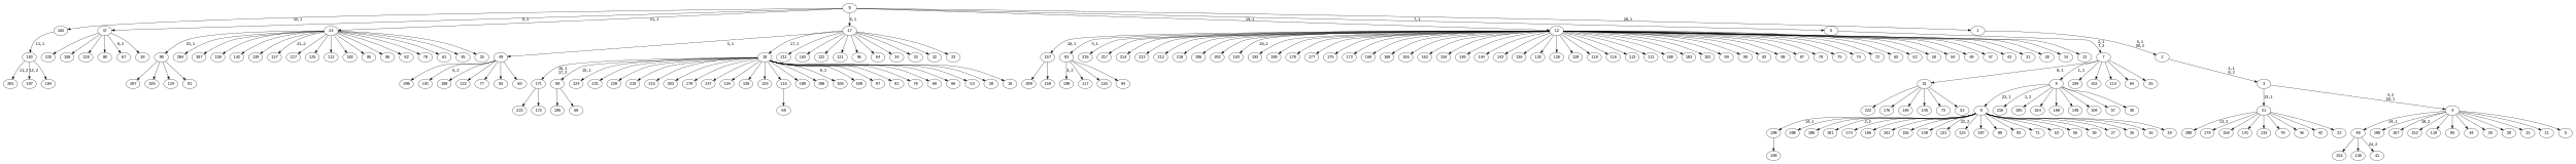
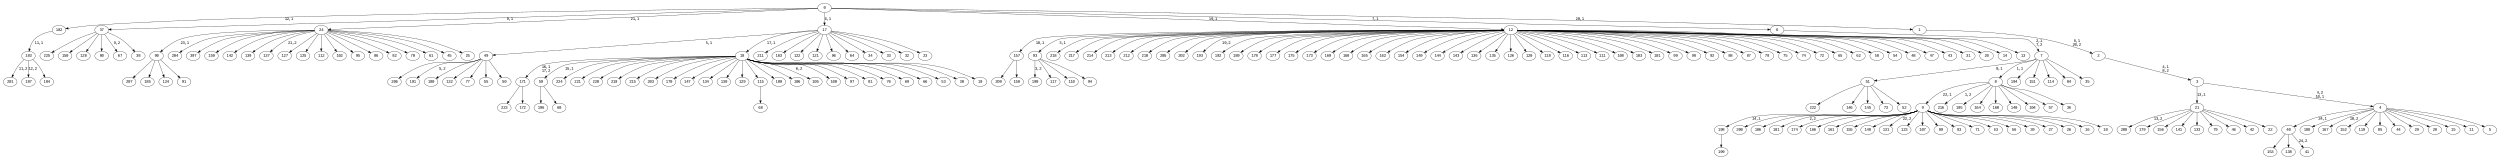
  digraph {
    fontname="Liberation Mono"
    node [fontname="Liberation Mono"]
    edge [fontname="Liberation Mono"]
    198
    199
    183
    201
    187
    184
    182
    171
    223
    172
    157
    209
    158
    93
    190
    117
    110
    94
    90
    207
    185
    124
    91
    59
    196
    60
    51
    222
-   176
    146
    145
    73
    52
    49
    206
    191
    180
    132
    77
    55
    50
    40
    153
    138
    41
    37
    225
    150
    128
    80
    67
    38
    24
    204
    n55 [label=397]
    159
    142
    139
    137
    127
    125
    112
    102
    95
    86
    82
    70
    61
    45
    25
    21
    208
    179
    156
    141
    133
    79
    46
    42
    22
    18
    224
    221
    220
    219
    215
    203
    170
    147
    134
    130
    129
    115
    109
    106
    105
    100
    97
    81
    76
    69
    66
    53
    30
    19
    68
    17
    211
    163
    122
    121
    96
    64
    34
    33
    32
    23
    12
    218
    217
    214
    213
    212
    210
    205
    202
    193
    192
    189
    178
    177
    175
    173
    169
    168
    165
    162
    154
    149
    144
    143
    136
    135
    126
    120
    118
    116
    113
    111
    108
    103
    101
    99
    98
    92
    88
    87
    78
    75
    74
    72
    65
    62
    58
    54
    48
    47
    43
    31
    20
    14
    13
    9
    200
    186
    181
    174
    166
    161
    155
    148
    131
    123
    107
    89
    83
    71
    63
    56
    39
    27
    26
    16
    10
    8
    216
    195
    164
    160
    140
    104
    57
    36
    7
    194
    151
    114
    84
    35
    6
    4
    188
    167
    152
    119
    85
    44
    29
    28
    15
    11
    5
    3
    2
    1
    0
    198 -> 199
    183 -> 201 [label="11,2"]
    183 -> 187 [label="12,2"]
    183 -> 184
    182 -> 183 [label="11,1"]
    171 -> 223
    171 -> 172
    157 -> 209
    157 -> 158
    93 -> 190 [label="3,2"]
    93 -> 117
    93 -> 110
    93 -> 94
    90 -> 207
    90 -> 185
    90 -> 124
    90 -> 91
    59 -> 196
    59 -> 60
    51 -> 222
-   51 -> 176
    51 -> 146
    51 -> 145
    51 -> 73
    51 -> 52
    49 -> 206
    49 -> 191 [label="5,2"]
    49 -> 180
    49 -> 132
    49 -> 77
    49 -> 55
    49 -> 50
    40 -> 153
    40 -> 138
    40 -> 41 [label="24,2"]
    37 -> 225
    37 -> 150
    37 -> 128
    37 -> 80
    37 -> 67 [label="9,2"]
    37 -> 38
    24 -> 90 [label="23,1"]
    24 -> 204
    24 -> n55
    24 -> 159
    24 -> 142
    24 -> 139
    24 -> 137 [label="21,2"]
    24 -> 127
    24 -> 125
    24 -> 112
    24 -> 102
    24 -> 95
    24 -> 86
    24 -> 82
    24 -> 70
    24 -> 61
    24 -> 45
    24 -> 25
    21 -> 208 [label="13,2"]
    21 -> 179
    21 -> 156
    21 -> 141
    21 -> 133
    21 -> 79
    21 -> 46
    21 -> 42
    21 -> 22
    18 -> 171 [label="16,1\n17,2"]
    18 -> 59 [label="15,1"]
    18 -> 224
    18 -> 221
    18 -> 220
    18 -> 219
    18 -> 215
    18 -> 203
    18 -> 170
    18 -> 147
    18 -> 134
    18 -> 130
    18 -> 129
    18 -> 115
    18 -> 109
    18 -> 106
    18 -> 105 [label="6,2"]
    18 -> 100
    18 -> 97
    18 -> 81
    18 -> 76
    18 -> 69
    18 -> 66
    18 -> 53
    18 -> 30
    18 -> 19
    115 -> 68
    17 -> 49 [label="5,1"]
    17 -> 18 [label="17,1"]
    17 -> 211
    17 -> 163
    17 -> 122
    17 -> 121
    17 -> 96
    17 -> 64
    17 -> 34
    17 -> 33
    17 -> 32
    17 -> 23
    12 -> 157 [label="18,1"]
    12 -> 93 [label="3,1"]
    12 -> 218
    12 -> 217
    12 -> 214
    12 -> 213
    12 -> 212
    12 -> 210
    12 -> 205
    12 -> 202
    12 -> 193 [label="19,2"]
    12 -> 192
    12 -> 189
    12 -> 178
    12 -> 177
    12 -> 175
    12 -> 173
    12 -> 169
    12 -> 168
    12 -> 165
    12 -> 162
    12 -> 154
    12 -> 149
    12 -> 144
    12 -> 143
    12 -> 136
    12 -> 135
    12 -> 126
    12 -> 120
    12 -> 118
    12 -> 116
    12 -> 113
    12 -> 111
    12 -> 108
    12 -> 103
    12 -> 101
    12 -> 99
    12 -> 98
    12 -> 92
    12 -> 88
    12 -> 87
    12 -> 78
    12 -> 75
    12 -> 74
    12 -> 72
    12 -> 65
    12 -> 62
    12 -> 58
    12 -> 54
    12 -> 48
    12 -> 47
    12 -> 43
    12 -> 31
    12 -> 20
    12 -> 14
    12 -> 13
    9 -> 198 [label="14,1"]
    9 -> 200
    9 -> 186
    9 -> 181 [label="2,2"]
    9 -> 174
    9 -> 166
    9 -> 161
    9 -> 155
    9 -> 148
    9 -> 131 [label="22,2"]
    9 -> 123
    9 -> 107
    9 -> 89
    9 -> 83
    9 -> 71
    9 -> 63
    9 -> 56
    9 -> 39
    9 -> 27
    9 -> 26
    9 -> 16
    9 -> 10
    8 -> 9 [label="22,1"]
    8 -> 216 [label="1,2"]
    8 -> 195
    8 -> 164
    8 -> 160
    8 -> 140
    8 -> 104
    8 -> 57
    8 -> 36
    7 -> 51 [label="0,1"]
    7 -> 8 [label="1,1"]
    7 -> 194
    7 -> 151
    7 -> 114
    7 -> 84
    7 -> 35
    6 -> 7 [label="2,1\n7,2"]
    4 -> 40 [label="24,1"]
    4 -> 188
    4 -> 167 [label="10,2"]
    4 -> 152
    4 -> 119
    4 -> 85
    4 -> 44
    4 -> 29
    4 -> 28
    4 -> 15
    4 -> 11
    4 -> 5
    3 -> 21 [label="13,1"]
    3 -> 4 [label="4,2\n10,1"]
    2 -> 3 [label="4,1\n8,2"]
    1 -> 2 [label="8,1\n20,2"]
    0 -> 182 [label="12,1"]
    0 -> 37 [label="9,1"]
    0 -> 24 [label="21,1"]
    0 -> 17 [label="6,1"]
    0 -> 12 [label="19,1"]
    0 -> 6 [label="7,1"]
    0 -> 1 [label="20,1"]
  }
